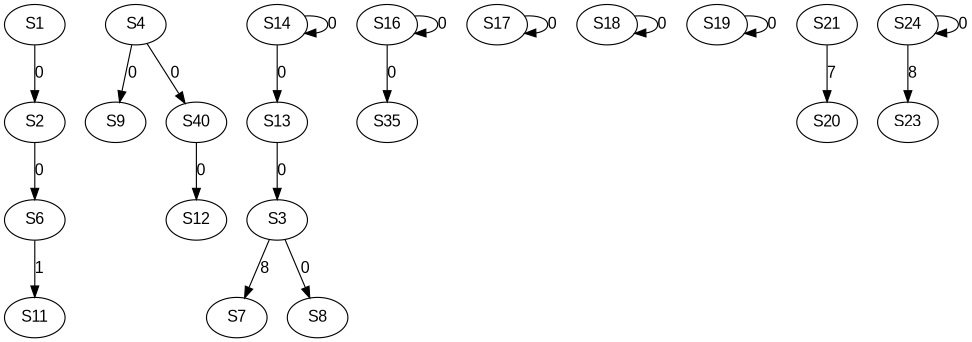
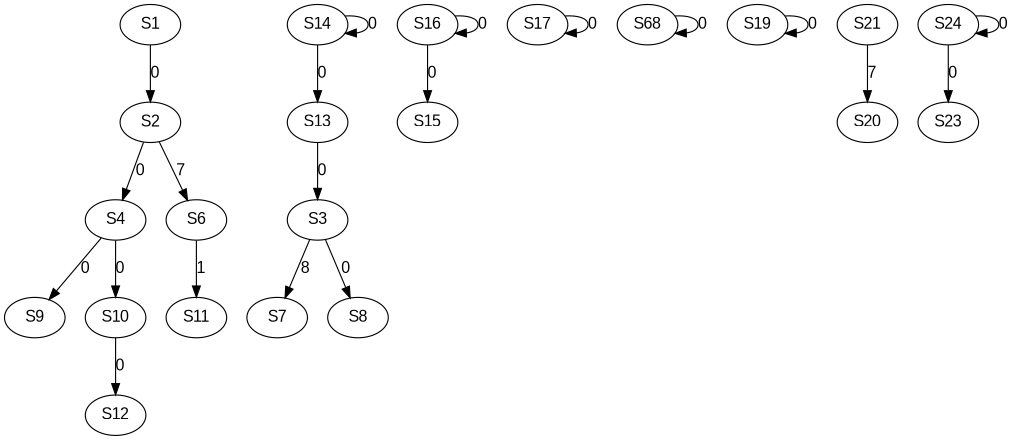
  strict digraph {
    fontname="Liberation Sans"
    node [fontname="Liberation Sans"]
    edge [fontname="Liberation Sans"]
    S1
    S2
    S4
    S6
    S3
    S7
    S8
    S9
-   S10 [label=S40]
+   S10
    S11
    S12
    S14
    S13
    S16
-   S15 [label=S35]
+   S15
    S17
-   S18
+   S18 [label=S68]
    S19
    S21
    S20
    S24
    S23
    S1 -> S2 [label=0]
-   S2 -> S6 [label=0]
+   S2 -> S4 [label=0]
+   S2 -> S6 [label=7]
    S4 -> S9 [label=0]
    S4 -> S10 [label=0]
    S6 -> S11 [label=1]
    S3 -> S7 [label=8]
    S3 -> S8 [label=0]
    S10 -> S12 [label=0]
    S14 -> S14 [label=0]
    S14 -> S13 [label=0]
    S13 -> S3 [label=0]
    S16 -> S16 [label=0]
    S16 -> S15 [label=0]
    S17 -> S17 [label=0]
    S18 -> S18 [label=0]
    S19 -> S19 [label=0]
    S21 -> S20 [label=7]
    S24 -> S24 [label=0]
-   S24 -> S23 [label=8]
+   S24 -> S23 [label=0]
  }
